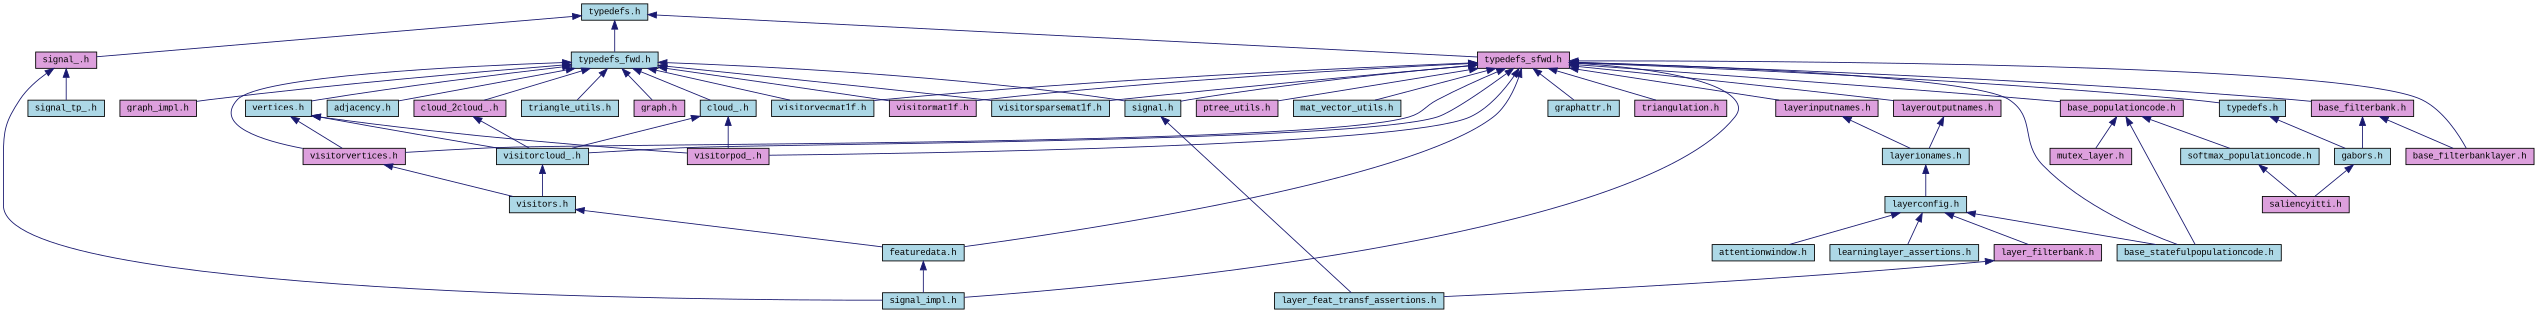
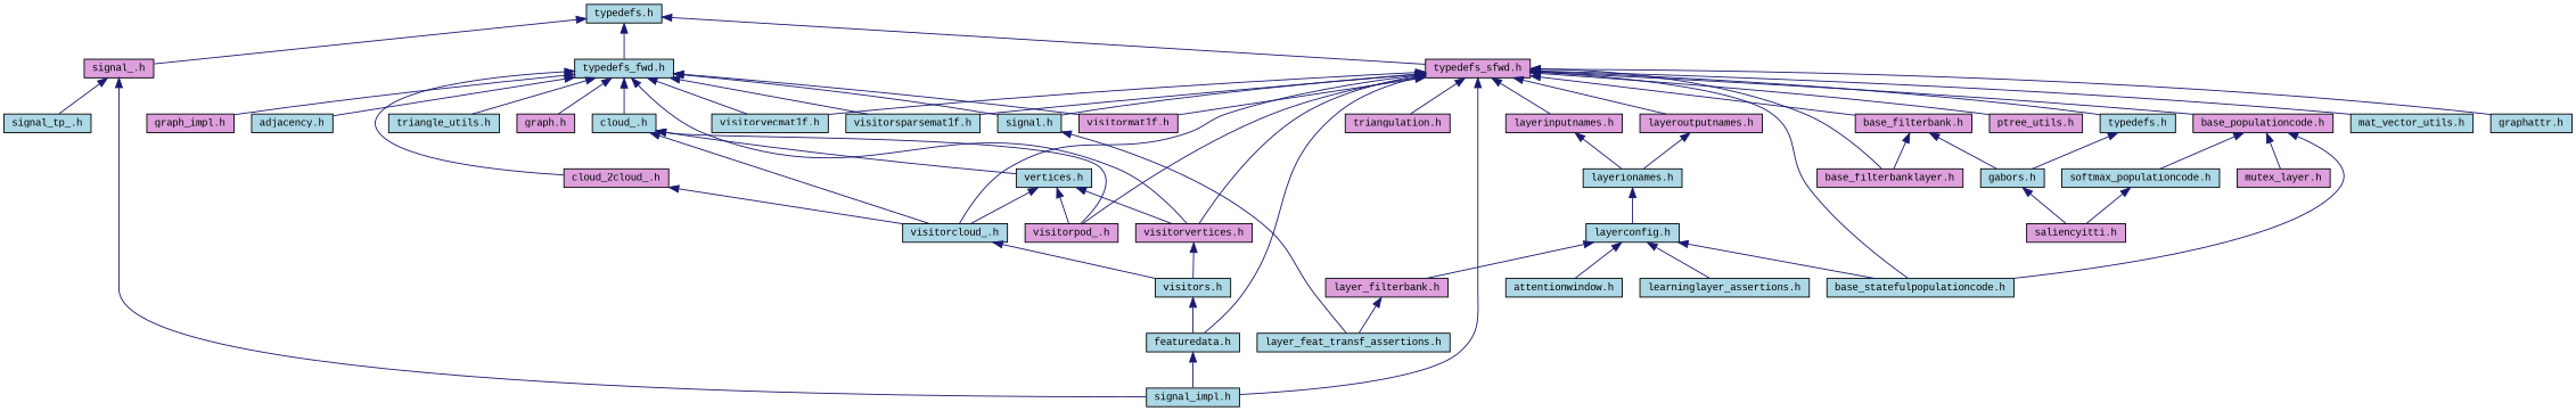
  digraph {
    fontname="Liberation Mono"
    node [color=black fillcolor=lightblue fontname="Liberation Mono" fontsize=10 shape=record style=filled]
    edge [color=midnightblue dir=back fontname="Liberation Mono" fontsize=10 labelfontname=Helvetica labelfontsize=10 style=solid]
    n1 [fontcolor=black height=0.2 label="typedefs.h" width=0.4]
    n2 [height=0.2 label="typedefs_fwd.h" width=0.4]
    n3 [fillcolor=plum height=0.2 label="signal_.h" width=0.4]
    n4 [fillcolor=plum height=0.2 label="typedefs_sfwd.h" width=0.4]
    n5 [height=0.2 label="adjacency.h" width=0.4]
    n6 [fillcolor=plum height=0.2 label="graph.h" width=0.4]
    n7 [fillcolor=plum height=0.2 label="graph_impl.h" width=0.4]
    n8 [height=0.2 label="cloud_.h" width=0.4]
    n9 [fillcolor=plum height=0.2 label="cloud_2cloud_.h" width=0.4]
    n10 [height=0.2 label="triangle_utils.h" width=0.4]
    n11 [height=0.2 label="vertices.h" width=0.4]
    n12 [fillcolor=plum height=0.2 label="visitorvertices.h" width=0.4]
    n13 [height=0.2 label="signal.h" width=0.4]
    n14 [fillcolor=plum height=0.2 label="visitormat1f.h" width=0.4]
    n15 [height=0.2 label="visitorsparsemat1f.h" width=0.4]
    n16 [height=0.2 label="visitorvecmat1f.h" width=0.4]
    n17 [height=0.2 label="signal_impl.h" width=0.4]
    n18 [height=0.2 label="signal_tp_.h" width=0.4]
    n19 [height=0.2 label="visitorcloud_.h" width=0.4]
    n20 [fillcolor=plum height=0.2 label="visitorpod_.h" width=0.4]
    n21 [height=0.2 label="featuredata.h" width=0.4]
    n22 [fillcolor=plum height=0.2 label="ptree_utils.h" width=0.4]
    n23 [height=0.2 label="mat_vector_utils.h" width=0.4]
    n24 [height=0.2 label="graphattr.h" width=0.4]
    n25 [fillcolor=plum height=0.2 label="layerinputnames.h" width=0.4]
    n26 [height=0.2 label="base_statefulpopulationcode.h" width=0.4]
    n27 [fillcolor=plum height=0.2 label="layeroutputnames.h" width=0.4]
    n28 [height=0.2 label="typedefs.h" width=0.4]
    n29 [fillcolor=plum height=0.2 label="base_filterbank.h" width=0.4]
    n30 [fillcolor=plum height=0.2 label="base_filterbanklayer.h" width=0.4]
    n31 [fillcolor=plum height=0.2 label="base_populationcode.h" width=0.4]
    n32 [fillcolor=plum height=0.2 label="triangulation.h" width=0.4]
    n33 [height=0.2 label="visitors.h" width=0.4]
    n34 [height=0.2 label="layer_feat_transf_assertions.h" width=0.4]
    n35 [height=0.2 label="layerionames.h" width=0.4]
    n36 [height=0.2 label="gabors.h" width=0.4]
    n37 [fillcolor=plum height=0.2 label="mutex_layer.h" width=0.4]
    n38 [height=0.2 label="softmax_populationcode.h" width=0.4]
    n39 [height=0.2 label="layerconfig.h" width=0.4]
    n40 [height=0.2 label="attentionwindow.h" width=0.4]
    n41 [fillcolor=plum height=0.2 label="layer_filterbank.h" width=0.4]
    n42 [height=0.2 label="learninglayer_assertions.h" width=0.4]
    n43 [fillcolor=plum height=0.2 label="saliencyitti.h" width=0.4]
    n1 -> n2
    n1 -> n3
    n1 -> n4
    n2 -> n5
    n2 -> n6
    n2 -> n7
    n2 -> n8
    n2 -> n9
    n2 -> n10
-   n2 -> n11
+   n8 -> n11
    n2 -> n12
    n2 -> n13
    n2 -> n14
    n2 -> n15
    n2 -> n16
    n3 -> n17
    n3 -> n18
    n4 -> n12
    n4 -> n13
    n4 -> n14
    n4 -> n15
    n4 -> n16
    n4 -> n17
    n4 -> n19
    n4 -> n20
    n4 -> n21
    n4 -> n22
    n4 -> n23
    n4 -> n24
    n4 -> n25
    n4 -> n26
    n4 -> n27
    n4 -> n28
    n4 -> n29
    n4 -> n30
    n4 -> n31
    n4 -> n32
    n8 -> n19
    n8 -> n20
    n9 -> n19
    n11 -> n12
    n11 -> n19
    n11 -> n20
    n12 -> n33
    n13 -> n34
    n19 -> n33
    n21 -> n17
    n25 -> n35
    n27 -> n35
    n28 -> n36
    n29 -> n30
    n29 -> n36
    n31 -> n26
    n31 -> n37
    n31 -> n38
    n33 -> n21
    n35 -> n39
    n36 -> n43
    n38 -> n43
    n39 -> n26
    n39 -> n40
    n39 -> n41
    n39 -> n42
    n41 -> n34
  }
